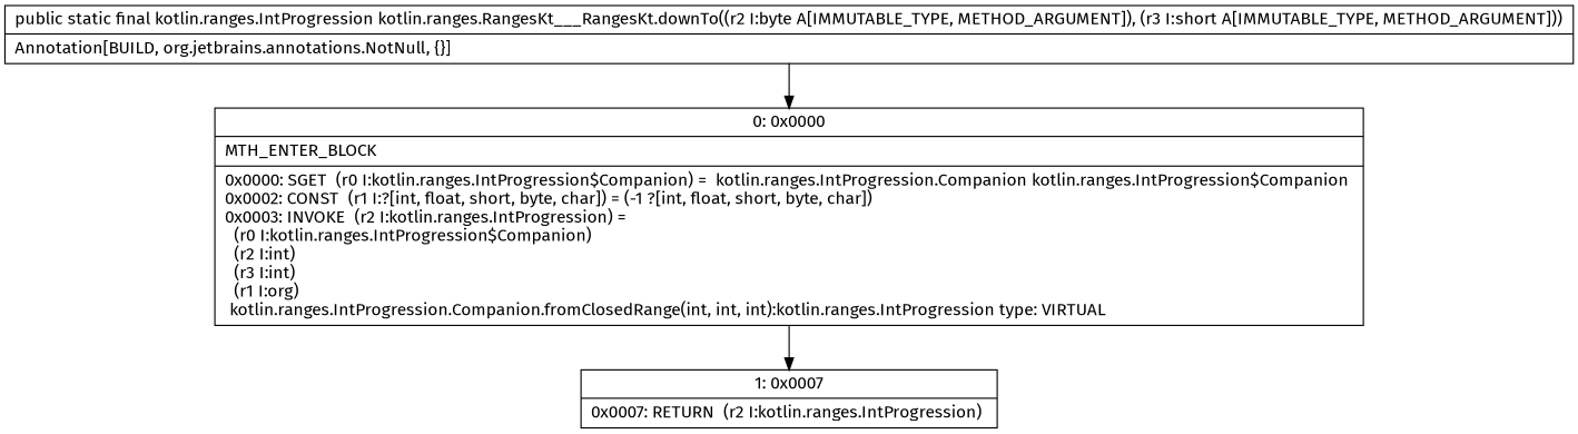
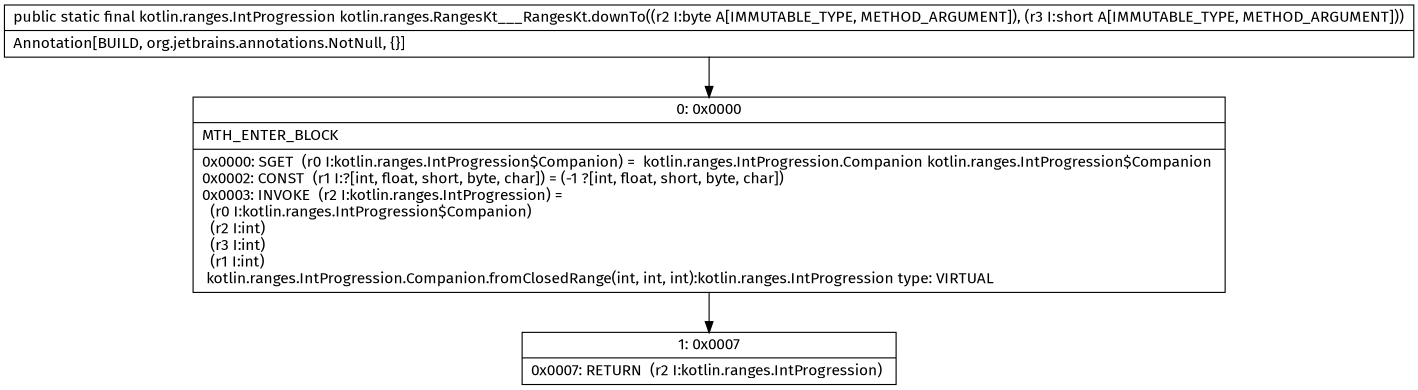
  digraph {
    fontname="Fira Sans"
    node [shape=record fontname="Fira Sans"]
    edge [fontname="Fira Sans"]
-   n1 [label="{0\:\ 0x0000|MTH_ENTER_BLOCK\l|0x0000: SGET  (r0 I:kotlin.ranges.IntProgression$Companion) =  kotlin.ranges.IntProgression.Companion kotlin.ranges.IntProgression$Companion \l0x0002: CONST  (r1 I:?[int, float, short, byte, char]) = (\-1 ?[int, float, short, byte, char]) \l0x0003: INVOKE  (r2 I:kotlin.ranges.IntProgression) = \l  (r0 I:kotlin.ranges.IntProgression$Companion)\l  (r2 I:int)\l  (r3 I:int)\l  (r1 I:org)\l kotlin.ranges.IntProgression.Companion.fromClosedRange(int, int, int):kotlin.ranges.IntProgression type: VIRTUAL \l}"]
+   n1 [label="{0\:\ 0x0000|MTH_ENTER_BLOCK\l|0x0000: SGET  (r0 I:kotlin.ranges.IntProgression$Companion) =  kotlin.ranges.IntProgression.Companion kotlin.ranges.IntProgression$Companion \l0x0002: CONST  (r1 I:?[int, float, short, byte, char]) = (\-1 ?[int, float, short, byte, char]) \l0x0003: INVOKE  (r2 I:kotlin.ranges.IntProgression) = \l  (r0 I:kotlin.ranges.IntProgression$Companion)\l  (r2 I:int)\l  (r3 I:int)\l  (r1 I:int)\l kotlin.ranges.IntProgression.Companion.fromClosedRange(int, int, int):kotlin.ranges.IntProgression type: VIRTUAL \l}"]
    n2 [label="{1\:\ 0x0007|0x0007: RETURN  (r2 I:kotlin.ranges.IntProgression) \l}"]
    n3 [label="{public static final kotlin.ranges.IntProgression kotlin.ranges.RangesKt___RangesKt.downTo((r2 I:byte A[IMMUTABLE_TYPE, METHOD_ARGUMENT]), (r3 I:short A[IMMUTABLE_TYPE, METHOD_ARGUMENT]))  | Annotation[BUILD, org.jetbrains.annotations.NotNull, \{\}]\l}"]
    n1 -> n2
    n3 -> n1
  }
